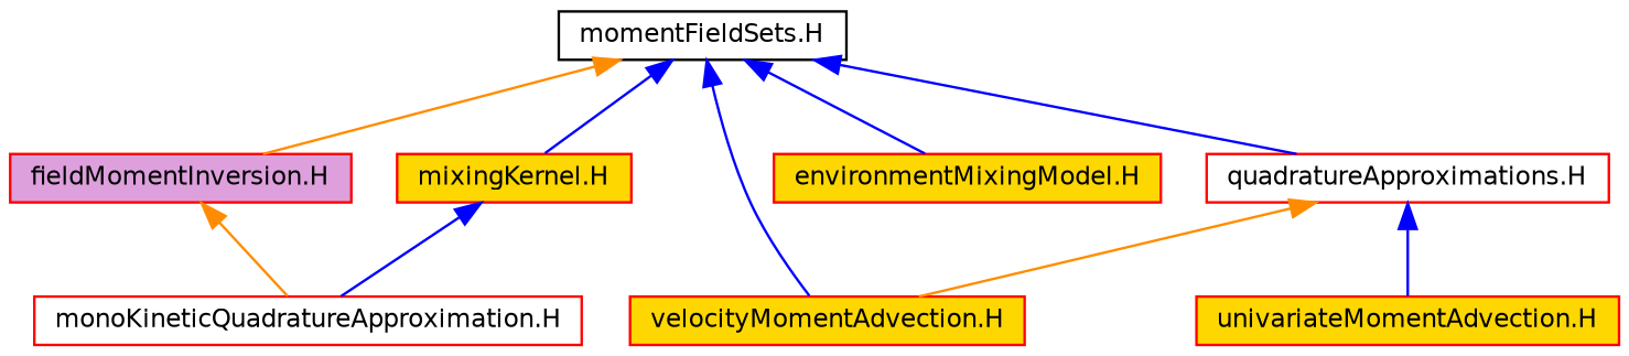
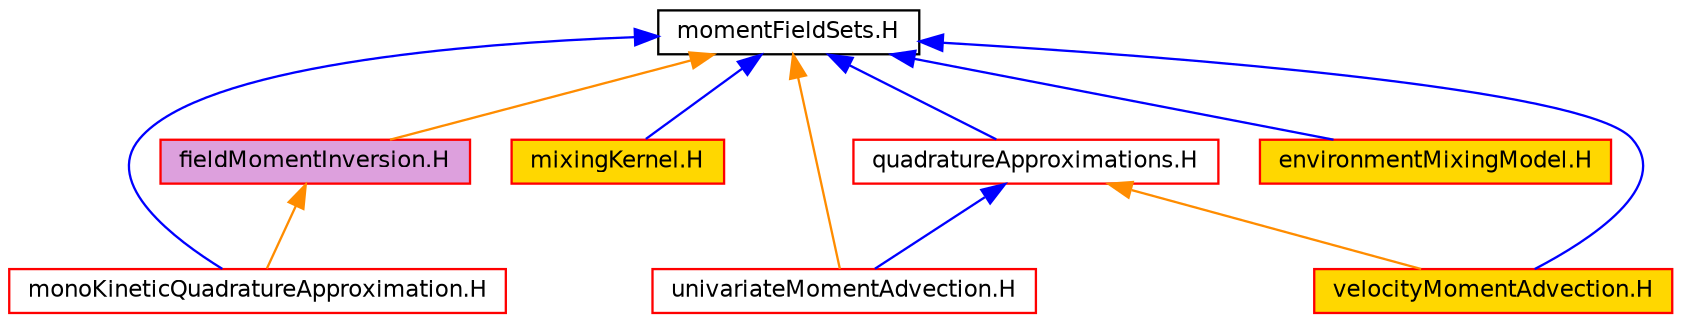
  digraph {
    node [color=red fillcolor=white fontname=Helvetica fontsize=10 shape=record style=filled]
    edge [color=blue dir=back fontname=Helvetica fontsize=10 labelfontname=Helvetica labelfontsize=10 style=solid]
    n1 [color=black fontcolor=black height=0.2 label="momentFieldSets.H" width=0.4]
    n2 [fillcolor=plum height=0.2 label="fieldMomentInversion.H" width=0.4]
    n3 [height=0.2 label="monoKineticQuadratureApproximation.H" width=0.4]
    n4 [fillcolor=gold height=0.2 label="mixingKernel.H" width=0.4]
-   n5 [fillcolor=gold height=0.2 label="univariateMomentAdvection.H" width=0.4]
+   n5 [height=0.2 label="univariateMomentAdvection.H" width=0.4]
    n6 [fillcolor=gold height=0.2 label="velocityMomentAdvection.H" width=0.4]
    n7 [fillcolor=gold height=0.2 label="environmentMixingModel.H" width=0.4]
    n8 [height=0.2 label="quadratureApproximations.H" width=0.4]
    n1 -> n2 [color=darkorange]
-   n4 -> n3
+   n1 -> n3
    n1 -> n4
+   n1 -> n5 [color=darkorange]
    n1 -> n6
    n1 -> n7
    n1 -> n8
    n2 -> n3 [color=darkorange]
    n8 -> n5
    n8 -> n6 [color=darkorange]
  }
